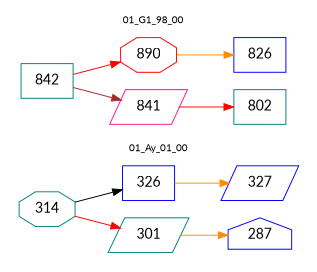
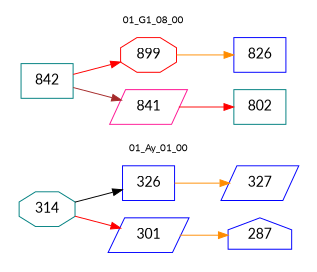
  digraph {
    fontname=Lato
    rankdir=LR
    node [color=blue fontname=Lato shape=box]
    edge [color=red fontname=Lato]
    n1 [color=teal label=314 shape=octagon]
-   n2 [color=teal label=301 shape=parallelogram]
+   n2 [label=301 shape=parallelogram]
    n3 [label=326]
    n4 [label=287 shape=house]
    n5 [label=327 shape=parallelogram]
    n6 [color=teal label=842]
    n7 [color=deeppink label=841 shape=parallelogram]
-   n8 [color=red label=890 shape=octagon]
+   n8 [color=red label=899 shape=octagon]
    n9 [color=teal label=802]
    n10 [label=826]
    subgraph cluster_1 {
      color=white
      fontsize=10
      label="01_Ay_01_00"
      n1
      n2
      n3
      n4
      n5
    }
    subgraph cluster_2 {
      color=white
      fontsize=10
-     label="01_G1_98_00"
+     label="01_G1_08_00"
      n6
      n7
      n8
      n9
      n10
    }
    n1 -> n2
    n1 -> n3 [color=black]
    n2 -> n4 [color=darkorange]
    n3 -> n5 [color=darkorange]
    n6 -> n7 [color=brown]
    n6 -> n8
    n7 -> n9
    n8 -> n10 [color=darkorange]
  }
